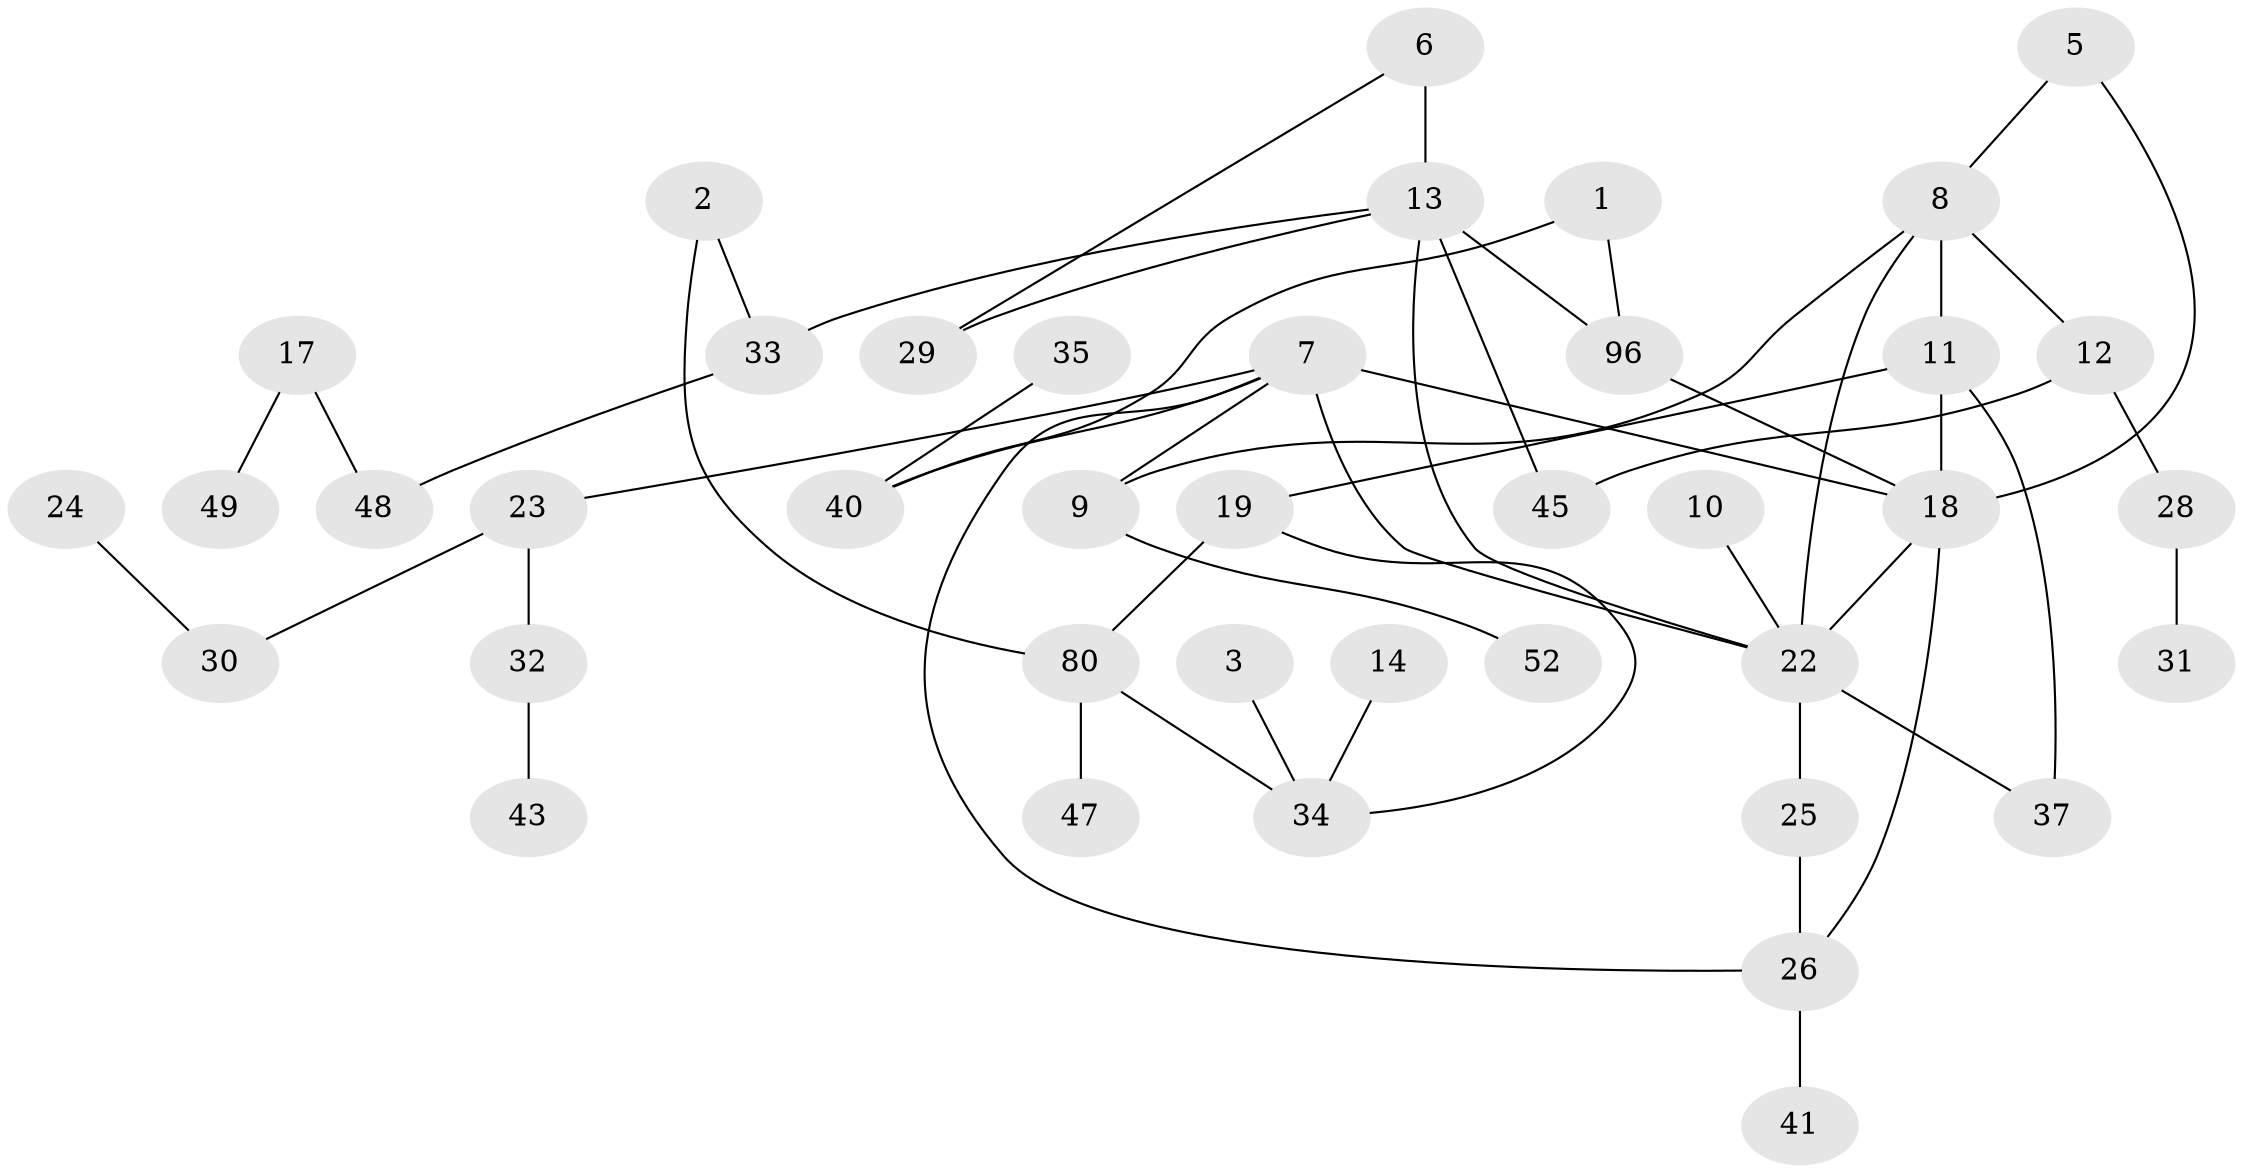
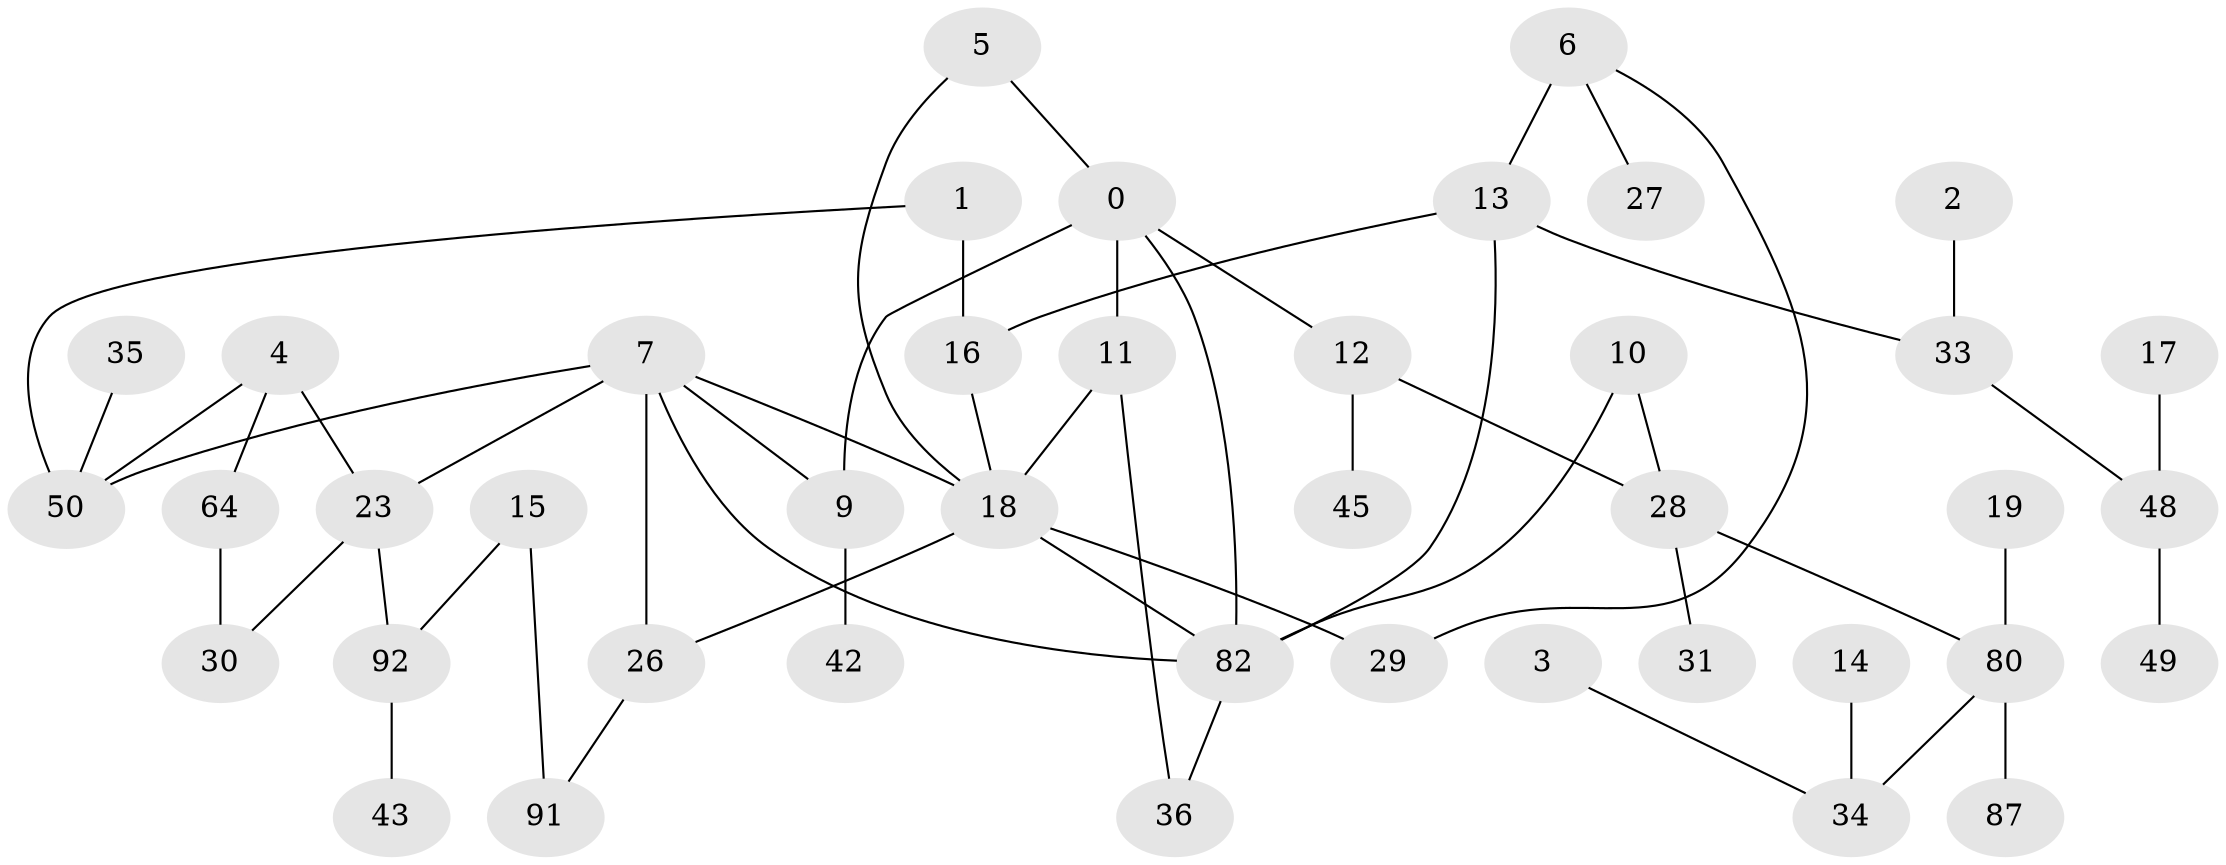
  graph {
    node [color=gray90 style=filled]
    edge [weight=1.0]
    1
-   16 [label=96]
-   40
+   16
+   40 [label=50]
    18
    n5 [label=80]
    2
    33
    34
-   47
+   47 [label=87]
    48
    3
+   4
    23
-   24
+   24 [label=64]
    30
-   32
+   32 [label=92]
    5
-   8
+   8 [label=0]
    9
-   22
+   22 [label=82]
    11
    12
    26
    6
    13
+   27
    29
    45
    7
-   42 [label=52]
-   36 [label=37]
-   25
-   41
+   42
+   36
+   41 [label=91]
    19
    28
    10
    31
    14
+   15
    43
    17
    49
    35
    1 -- 16
    1 -- 40
    16 -- 18
    18 -- 22
    18 -- 26
    n5 -- 34
    n5 -- 47
-   2 -- n5
+   28 -- n5
    2 -- 33
    33 -- 48
    3 -- 34
+   4 -- 40
+   4 -- 23
+   4 -- 24
    23 -- 30
    23 -- 32
    24 -- 30
    32 -- 43
    5 -- 18
    5 -- 8
    8 -- 9
    8 -- 22
    8 -- 11 [weight=2.0]
    8 -- 12
    9 -- 42
    22 -- 36
-   22 -- 25
    11 -- 18
    11 -- 36
-   11 -- 19 [weight=2.0]
    12 -- 45
    12 -- 28
    26 -- 41
    6 -- 13 [weight=2.0]
+   6 -- 27
    6 -- 29
    13 -- 16
    13 -- 33
    13 -- 22
-   13 -- 29
-   13 -- 45 [weight=2.0]
+   18 -- 29
    7 -- 40
    7 -- 18
    7 -- 23
    7 -- 9
    7 -- 22
    7 -- 26
-   25 -- 26
    19 -- n5
-   19 -- 34
    28 -- 31
    10 -- 22
+   10 -- 28
    14 -- 34
+   15 -- 32
+   15 -- 41
    17 -- 48
-   17 -- 49
+   48 -- 49
    35 -- 40
  }
